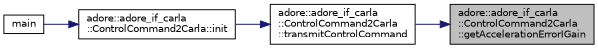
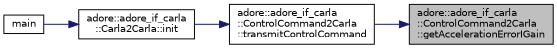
  digraph {
    rankdir=RL
    node [color=black fillcolor=white fontname=Helvetica fontsize=10 shape=record style=filled]
    edge [color=midnightblue dir=back fontname=Helvetica fontsize=10 labelfontname=Helvetica labelfontsize=10 style=solid]
    n1 [fillcolor=grey75 fontcolor=black height=0.2 label="adore::adore_if_carla\l::ControlCommand2Carla\l::getAccelerationErrorIGain" width=0.4]
    n2 [height=0.2 label="adore::adore_if_carla\l::ControlCommand2Carla\l::transmitControlCommand" width=0.4]
-   n3 [height=0.2 label="adore::adore_if_carla\l::ControlCommand2Carla::init" width=0.4]
+   n3 [height=0.2 label="adore::adore_if_carla\l::Carla2Carla::init" width=0.4]
    n4 [height=0.2 label=main width=0.4]
    n1 -> n2
    n2 -> n3
    n3 -> n4
  }
